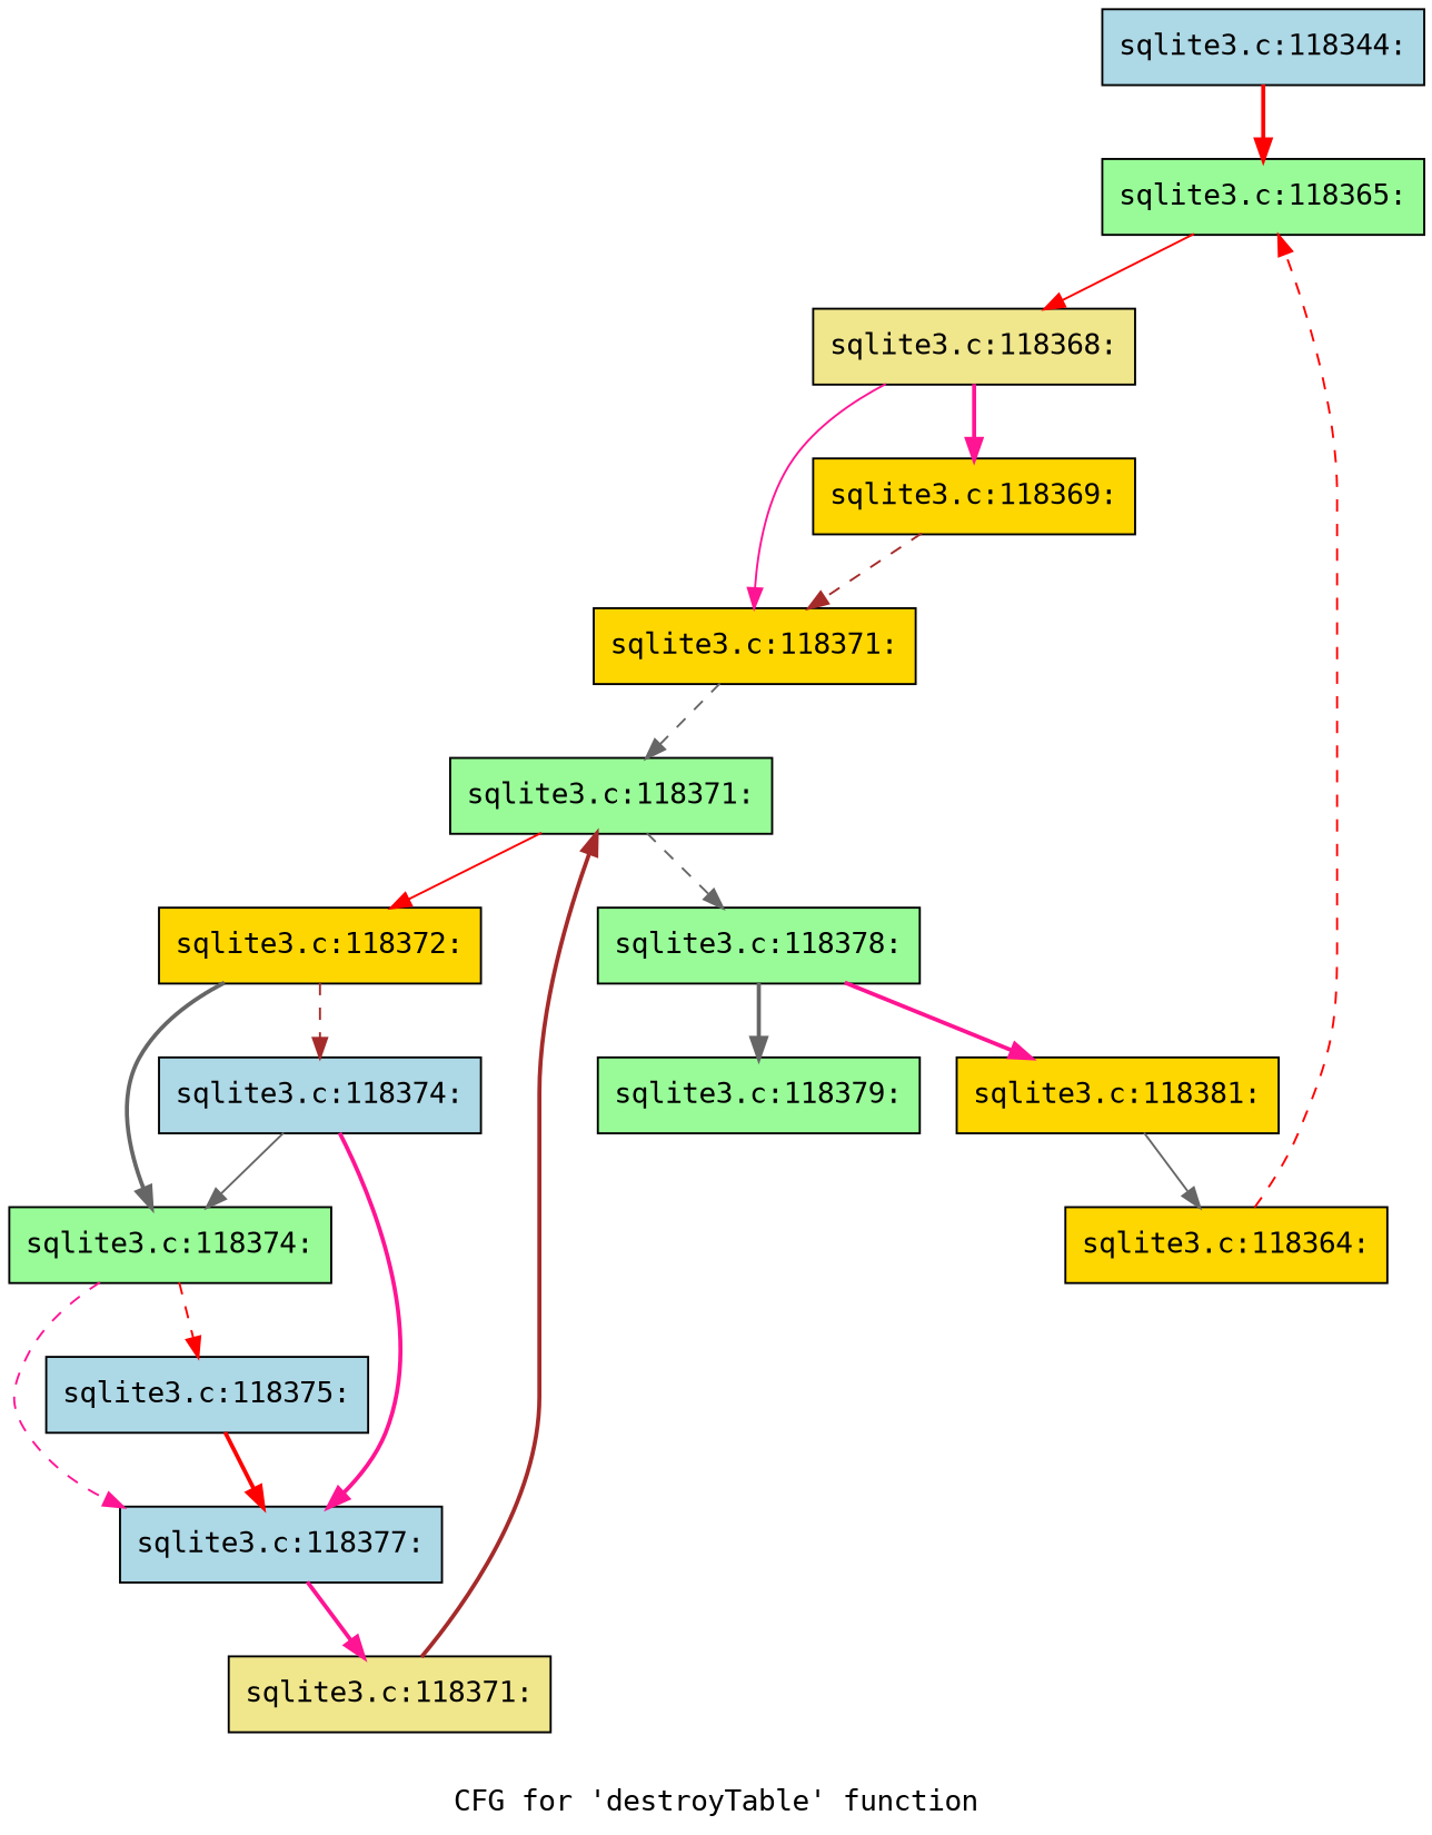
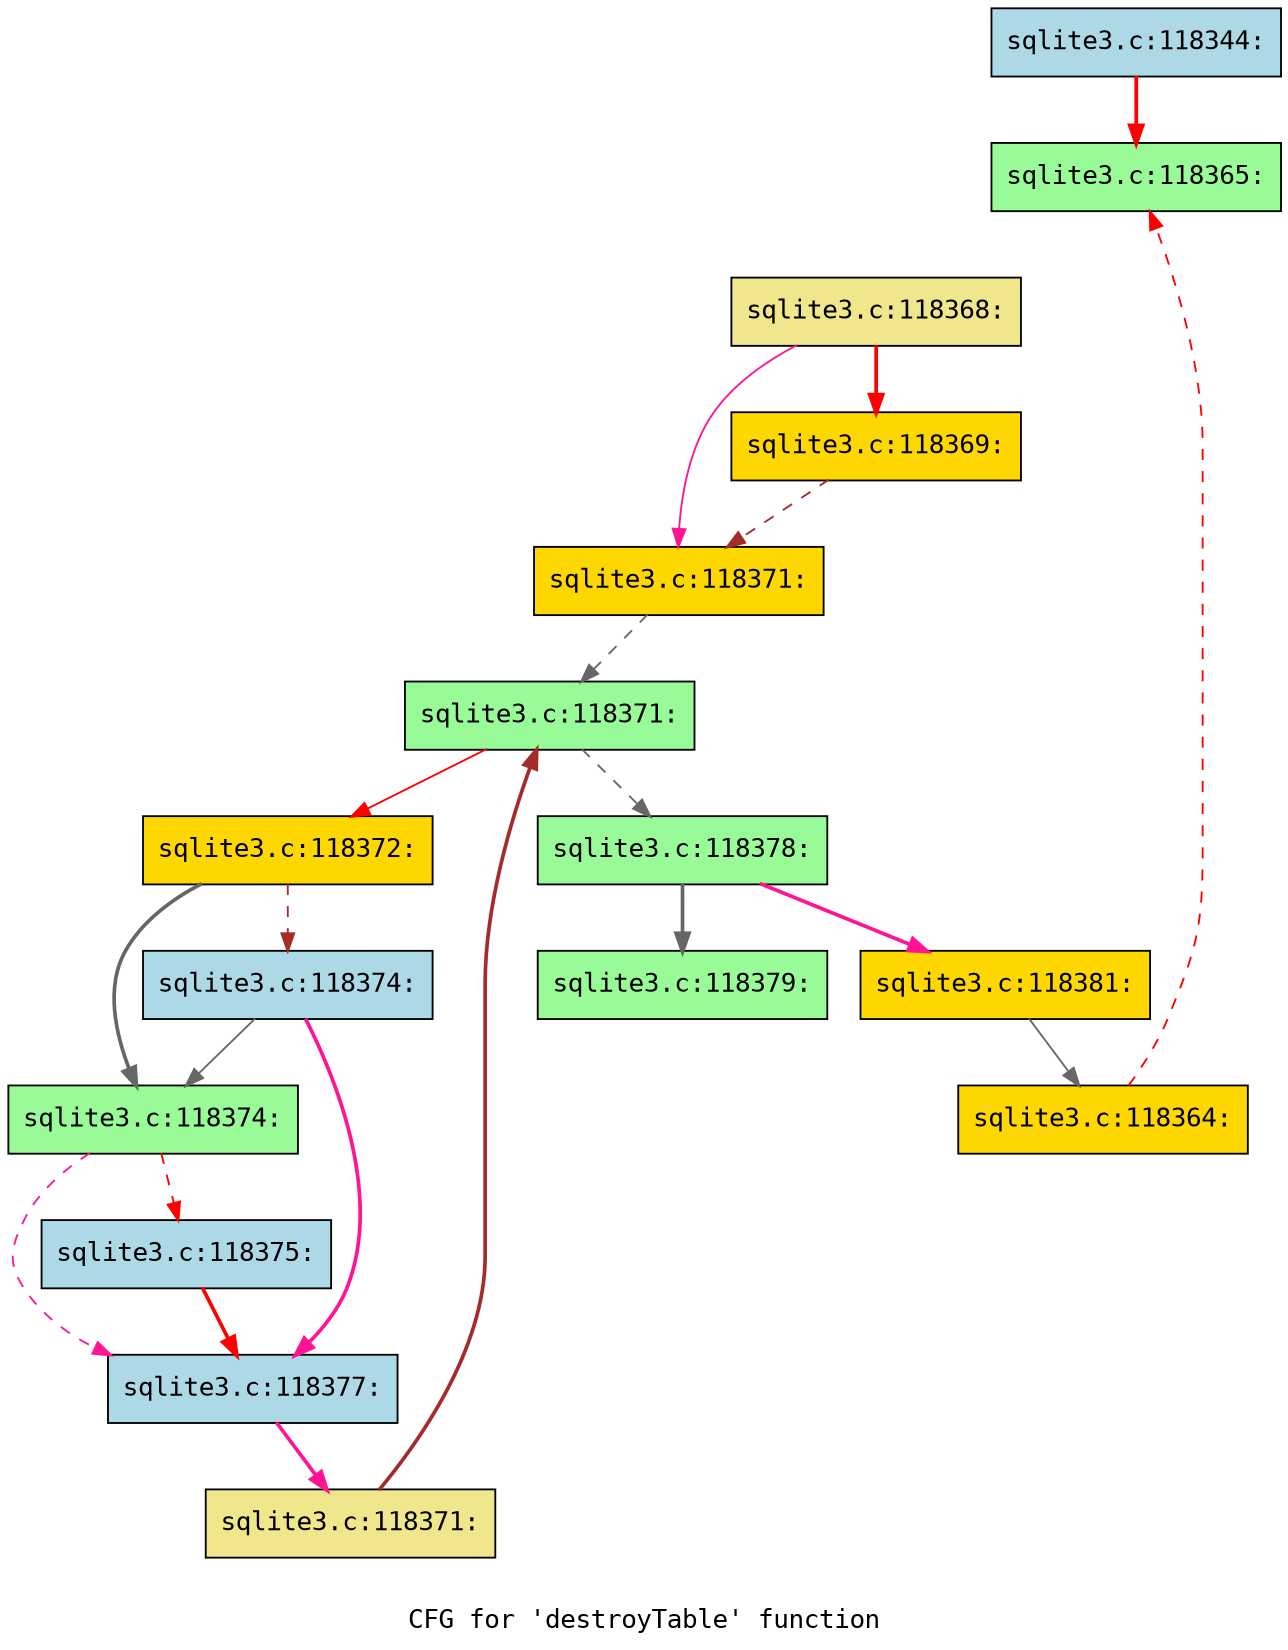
  digraph {
    fontname="DejaVu Sans Mono"
    label="CFG for 'destroyTable' function"
    node [fillcolor=palegreen fontname="DejaVu Sans Mono" shape=record style=filled]
    edge [color=red fontname="DejaVu Sans Mono" style=bold]
    n1 [fillcolor=lightblue label="{sqlite3.c:118344:}"]
    n2 [label="{sqlite3.c:118365:}"]
    n3 [fillcolor=khaki label="{sqlite3.c:118368:}"]
    n4 [fillcolor=gold label="{sqlite3.c:118369:}"]
    n5 [fillcolor=gold label="{sqlite3.c:118371:}"]
    n6 [label="{sqlite3.c:118371:}"]
    n7 [fillcolor=gold label="{sqlite3.c:118372:}"]
    n8 [label="{sqlite3.c:118378:}"]
    n9 [label="{sqlite3.c:118374:}"]
    n10 [fillcolor=lightblue label="{sqlite3.c:118374:}"]
    n11 [label="{sqlite3.c:118379:}"]
    n12 [fillcolor=gold label="{sqlite3.c:118381:}"]
    n13 [fillcolor=lightblue label="{sqlite3.c:118377:}"]
    n14 [fillcolor=lightblue label="{sqlite3.c:118375:}"]
    n15 [fillcolor=gold label="{sqlite3.c:118364:}"]
    n16 [fillcolor=khaki label="{sqlite3.c:118371:}"]
    n1 -> n2
-   n2 -> n3 [style=solid]
-   n3 -> n4 [color=deeppink]
+   n3 -> n4
    n3 -> n5 [color=deeppink style=solid]
    n4 -> n5 [color=brown style=dashed]
    n5 -> n6 [color=gray40 style=dashed]
    n6 -> n7 [style=solid]
    n6 -> n8 [color=gray40 style=dashed]
    n7 -> n9 [color=gray40]
    n7 -> n10 [color=brown style=dashed]
    n8 -> n11 [color=gray40]
    n8 -> n12 [color=deeppink]
    n9 -> n13 [color=deeppink style=dashed]
    n9 -> n14 [style=dashed]
    n10 -> n9 [color=gray40 style=solid]
    n10 -> n13 [color=deeppink]
    n12 -> n15 [color=gray40 style=solid]
    n13 -> n16 [color=deeppink]
    n14 -> n13
    n15 -> n2 [style=dashed]
    n16 -> n6 [color=brown]
  }
